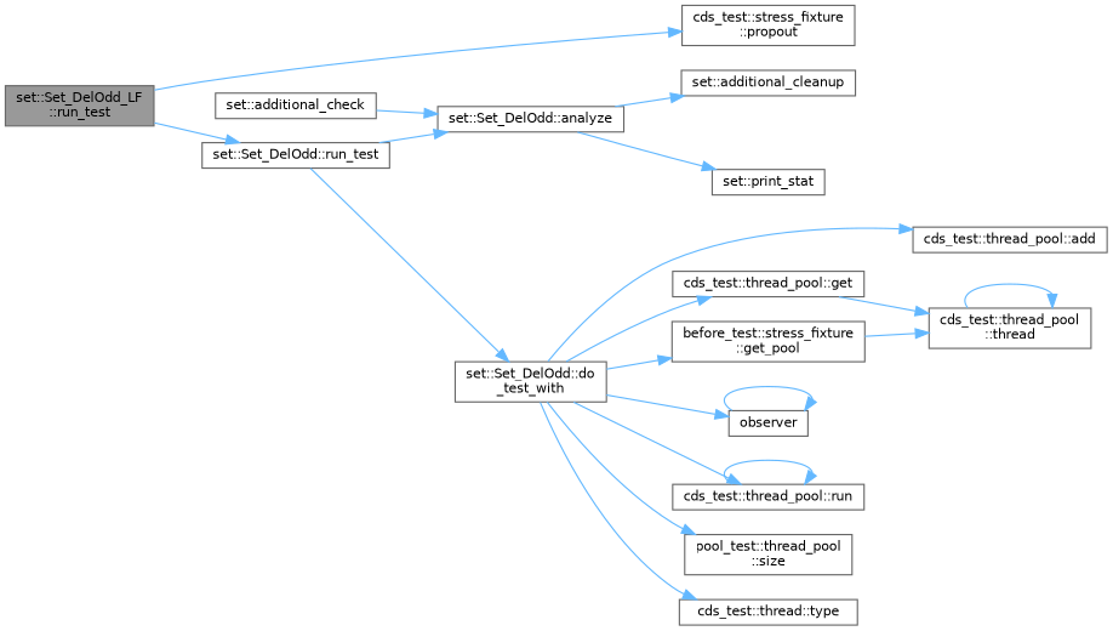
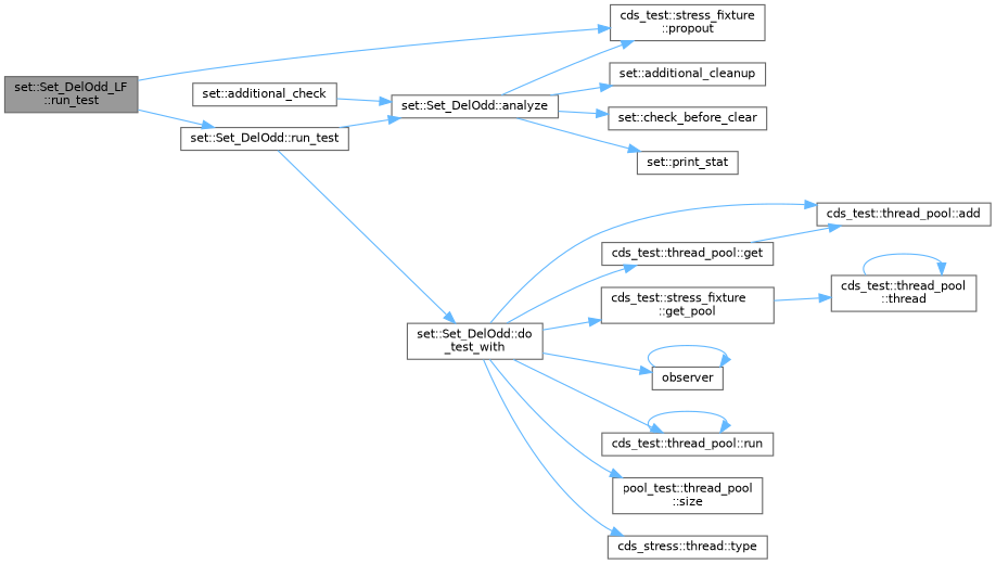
  digraph {
    rankdir=LR
    node [color=grey40 fillcolor=white fontname=Helvetica fontsize=10 shape=box style=filled]
    edge [color=steelblue1 fontname=Helvetica fontsize=10 labelfontname=Helvetica labelfontsize=10 style=solid]
    n1 [color=gray40 fillcolor=grey60 fontcolor=black height=0.2 label="set::Set_DelOdd_LF\l::run_test" width=0.4]
    n2 [height=0.2 label="cds_test::stress_fixture\l::propout" width=0.4]
    n3 [height=0.2 label="set::Set_DelOdd::run_test" width=0.4]
    n4 [height=0.2 label="set::Set_DelOdd::analyze" width=0.4]
    n5 [height=0.2 label="set::Set_DelOdd::do\l_test_with" width=0.4]
    n6 [height=0.2 label="set::additional_cleanup" width=0.4]
+   n7 [height=0.2 label="set::check_before_clear" width=0.4]
    n8 [height=0.2 label="set::print_stat" width=0.4]
    n9 [height=0.2 label="cds_test::thread_pool::add" width=0.4]
    n10 [height=0.2 label="cds_test::thread_pool::get" width=0.4]
-   n11 [height=0.2 label="before_test::stress_fixture\l::get_pool" width=0.4]
+   n11 [height=0.2 label="cds_test::stress_fixture\l::get_pool" width=0.4]
    n12 [height=0.2 label=observer width=0.4]
    n13 [height=0.2 label="cds_test::thread_pool::run" width=0.4]
    n14 [height=0.2 label="pool_test::thread_pool\l::size" width=0.4]
-   n15 [height=0.2 label="cds_test::thread::type" width=0.4]
+   n15 [height=0.2 label="cds_stress::thread::type" width=0.4]
    n16 [height=0.2 label="set::additional_check" width=0.4]
    n17 [height=0.2 label="cds_test::thread_pool\l::thread" width=0.4]
    n1 -> n2
    n1 -> n3
    n3 -> n4
    n3 -> n5
+   n4 -> n2
    n4 -> n6
+   n4 -> n7
    n4 -> n8
    n5 -> n9
    n5 -> n10
    n5 -> n11
    n5 -> n12
    n5 -> n13
    n5 -> n14
    n5 -> n15
-   n10 -> n17
+   n10 -> n9
    n11 -> n17
    n12 -> n12
    n13 -> n13
    n16 -> n4
    n17 -> n17
  }
